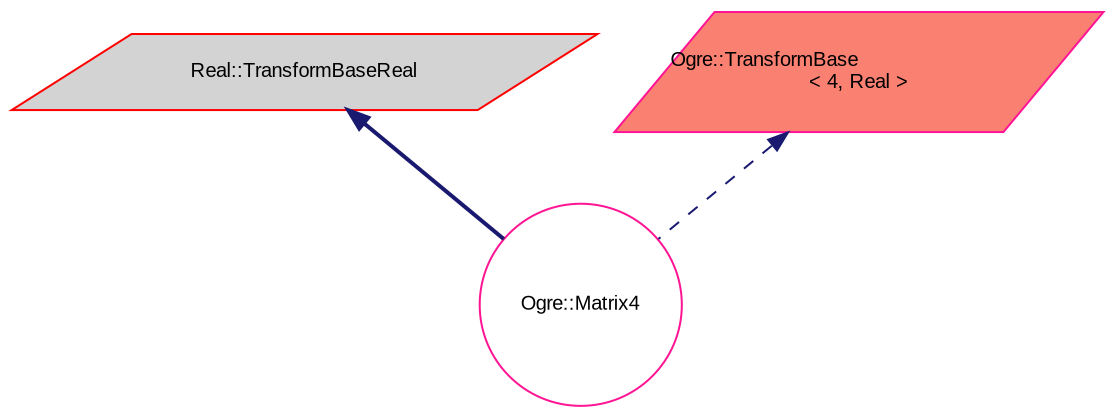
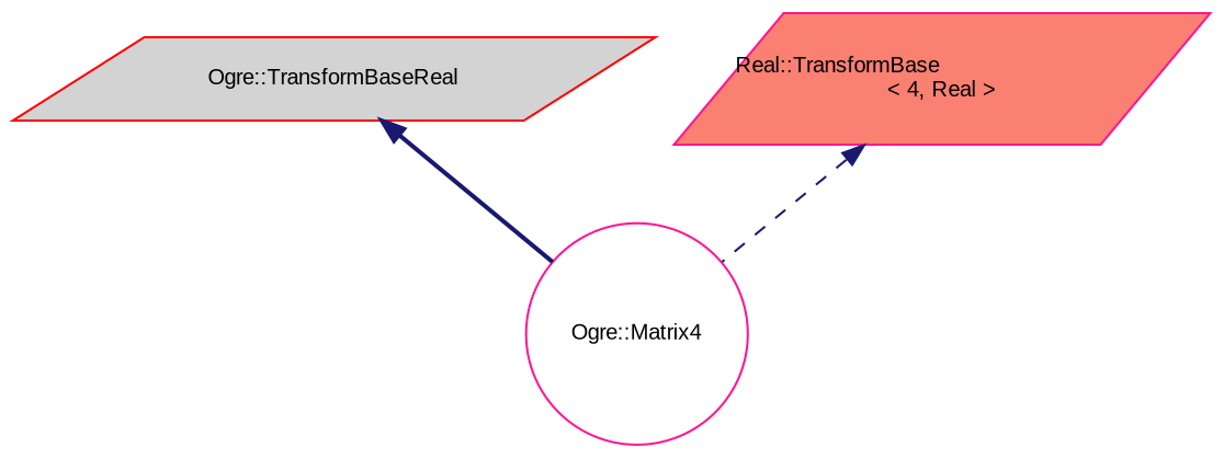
  digraph {
    fontname="Liberation Sans"
    node [color=deeppink fontname="Liberation Sans" fontsize=10 shape=parallelogram style=filled]
    edge [color=midnightblue dir=back fontname="Liberation Sans" fontsize=10 labelfontname=Helvetica labelfontsize=10]
    n1 [fillcolor=white fontcolor=black height=0.2 label="Ogre::Matrix4" shape=circle width=0.4]
-   n2 [color=red fillcolor=lightgrey height=0.2 label="Real::TransformBaseReal" width=0.4]
-   n3 [fillcolor=salmon height=0.2 label="Ogre::TransformBase\l\< 4, Real \>" width=0.4]
+   n2 [color=red fillcolor=lightgrey height=0.2 label="Ogre::TransformBaseReal" width=0.4]
+   n3 [fillcolor=salmon height=0.2 label="Real::TransformBase\l\< 4, Real \>" width=0.4]
    n2 -> n1 [style=bold]
    n3 -> n1 [style=dashed]
  }
